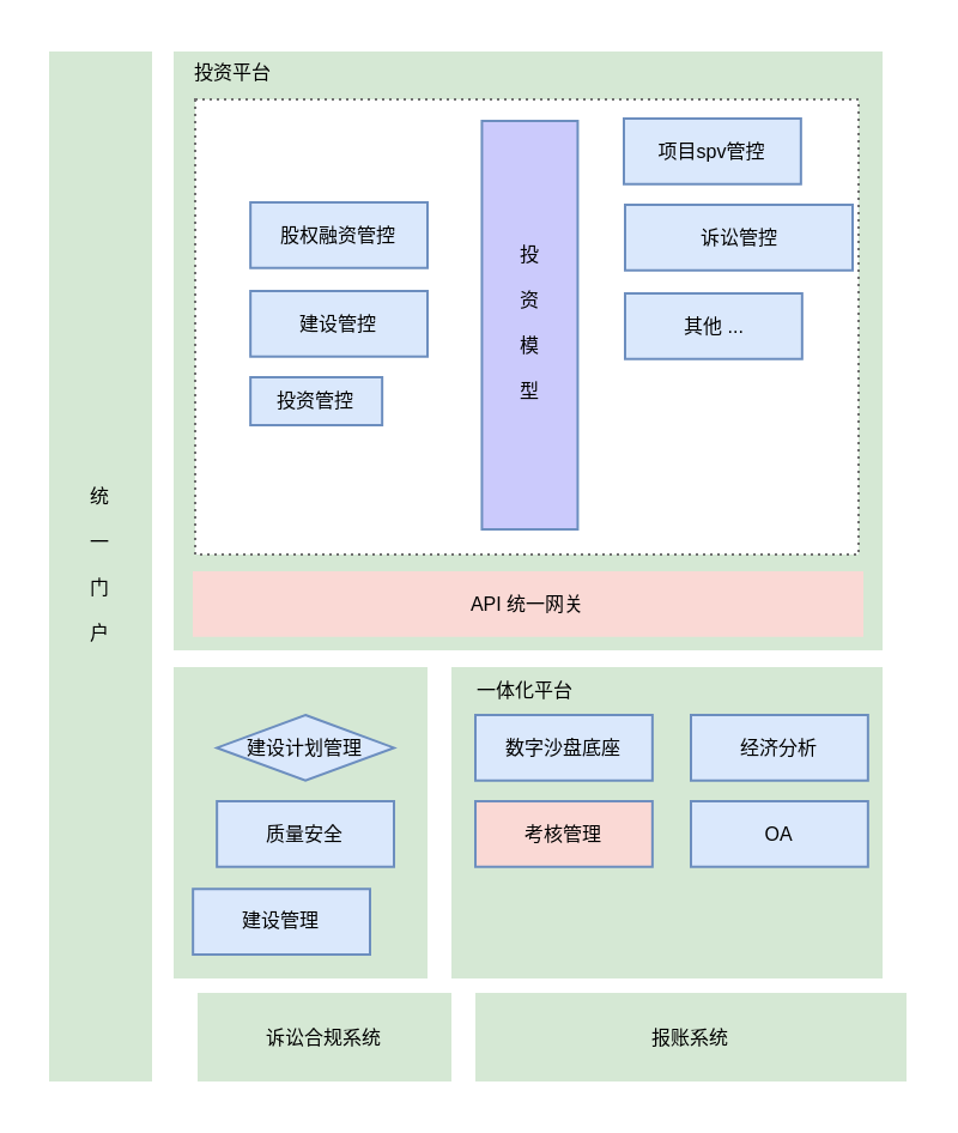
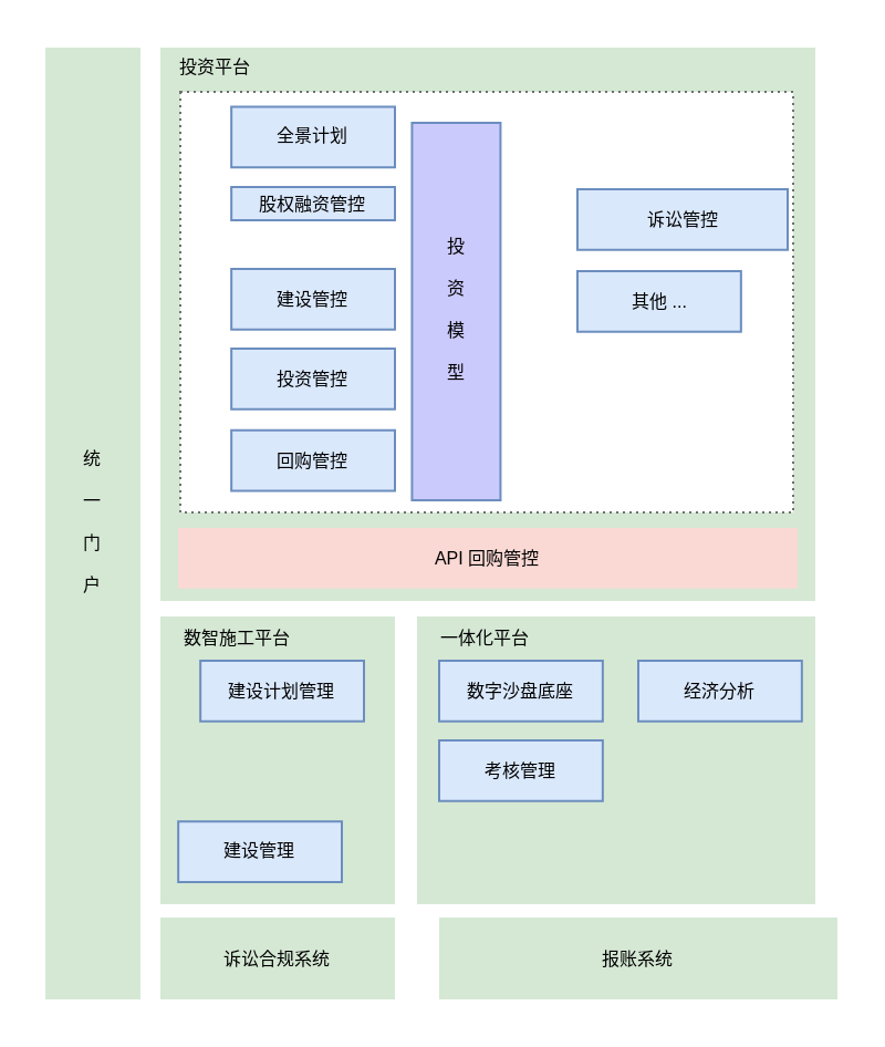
  <mxCell id="0" />
  <mxCell id="1" parent="0" />
  <mxCell id="2" value="&lt;font face=&quot;Verdana&quot;&gt;统&lt;/font&gt;&lt;div&gt;&lt;font face=&quot;vnL10JmiuG5p4E21sSXh&quot;&gt;&lt;br&gt;&lt;/font&gt;&lt;/div&gt;&lt;div&gt;&lt;font face=&quot;vnL10JmiuG5p4E21sSXh&quot;&gt;一&lt;/font&gt;&lt;/div&gt;&lt;div&gt;&lt;font face=&quot;vnL10JmiuG5p4E21sSXh&quot;&gt;&lt;br&gt;&lt;/font&gt;&lt;/div&gt;&lt;div&gt;&lt;font face=&quot;vnL10JmiuG5p4E21sSXh&quot;&gt;门&lt;/font&gt;&lt;/div&gt;&lt;div&gt;&lt;font face=&quot;vnL10JmiuG5p4E21sSXh&quot;&gt;&lt;br&gt;&lt;/font&gt;&lt;/div&gt;&lt;div&gt;&lt;font face=&quot;vnL10JmiuG5p4E21sSXh&quot;&gt;户&lt;/font&gt;&lt;/div&gt;" style="rounded=0;whiteSpace=wrap;html=1;fillColor=#d5e8d4;strokeColor=none;fontSize=8;textDirection=ltr;" parent="1" vertex="1"><mxGeometry x="20" y="21" width="43" height="430" as="geometry" /></mxCell>
  <mxCell id="3" value="报账系统" style="rounded=0;whiteSpace=wrap;html=1;fillColor=#d5e8d4;strokeColor=none;fontSize=8;" parent="1" vertex="1"><mxGeometry x="198" y="414" width="180" height="37" as="geometry" /></mxCell>
- <mxCell id="4" value="诉讼合规系统" style="rounded=0;whiteSpace=wrap;html=1;fillColor=#d5e8d4;strokeColor=none;fontSize=8;" parent="1" vertex="1"><mxGeometry x="82" y="414" width="106" height="37" as="geometry" /></mxCell>
+ <mxCell id="4" value="诉讼合规系统" style="rounded=0;whiteSpace=wrap;html=1;fillColor=#d5e8d4;strokeColor=none;fontSize=8;" parent="1" vertex="1"><mxGeometry x="72" y="414" width="106" height="37" as="geometry" /></mxCell>
  <mxCell id="5" value="" style="rounded=0;whiteSpace=wrap;html=1;fillColor=#d5e8d4;strokeColor=none;fontSize=8;" parent="1" vertex="1"><mxGeometry x="72" y="278" width="106" height="130" as="geometry" /></mxCell>
  <mxCell id="6" value="投资平台" style="rounded=0;whiteSpace=wrap;html=1;fillColor=#d5e8d4;strokeColor=none;fontSize=8;" parent="1" vertex="1"><mxGeometry x="72" y="21" width="296" height="250" as="geometry" /></mxCell>
  <mxCell id="7" value="" style="rounded=0;whiteSpace=wrap;html=1;fillColor=#d5e8d4;strokeColor=none;fontSize=8;" parent="1" vertex="1"><mxGeometry x="188" y="278" width="180" height="130" as="geometry" /></mxCell>
  <mxCell id="8" value="投资平台" style="rounded=0;whiteSpace=wrap;html=1;fillColor=none;strokeColor=none;fontSize=8;" parent="1" vertex="1"><mxGeometry x="62" y="20" width="70" height="20" as="geometry" /></mxCell>
  <mxCell id="9" value="" style="rounded=0;whiteSpace=wrap;html=1;dashed=1;dashPattern=1 2;fontSize=8;strokeColor=#707070;" parent="1" vertex="1"><mxGeometry x="81" y="41" width="277" height="190" as="geometry" /></mxCell>
- <mxCell id="10" value="投&lt;div&gt;&lt;br&gt;&lt;div&gt;资&lt;/div&gt;&lt;div&gt;&lt;br&gt;&lt;/div&gt;&lt;div&gt;模&lt;/div&gt;&lt;div&gt;&lt;br&gt;&lt;/div&gt;&lt;div&gt;型&lt;/div&gt;&lt;/div&gt;" style="rounded=0;whiteSpace=wrap;html=1;fillColor=#CBCAFC;strokeColor=#6c8ebf;fontSize=8;verticalAlign=middle;" parent="1" vertex="1"><mxGeometry x="200.72" y="50" width="40" height="170.5" as="geometry" /></mxCell>
- <mxCell id="11" value="项目spv管控" style="rounded=0;whiteSpace=wrap;html=1;fillColor=#dae8fc;strokeColor=#6c8ebf;fontSize=8;verticalAlign=middle;" parent="1" vertex="1"><mxGeometry x="260" y="49.002" width="73.92" height="27.37" as="geometry" /></mxCell>
- <mxCell id="13" value="股权融资管控" style="rounded=0;whiteSpace=wrap;html=1;fillColor=#dae8fc;strokeColor=#6c8ebf;fontSize=8;verticalAlign=middle;" parent="1" vertex="1"><mxGeometry x="104.08" y="84" width="73.92" height="27.37" as="geometry" /></mxCell>
+ <mxCell id="10" value="投&lt;div&gt;&lt;br&gt;&lt;div&gt;资&lt;/div&gt;&lt;div&gt;&lt;br&gt;&lt;/div&gt;&lt;div&gt;模&lt;/div&gt;&lt;div&gt;&lt;br&gt;&lt;/div&gt;&lt;div&gt;型&lt;/div&gt;&lt;/div&gt;" style="rounded=0;whiteSpace=wrap;html=1;fillColor=#CBCAFC;strokeColor=#6c8ebf;fontSize=8;verticalAlign=middle;" parent="1" vertex="1"><mxGeometry x="185.72" y="55" width="40" height="170.5" as="geometry" /></mxCell>
+ <mxCell id="12" value="全景计划" style="rounded=0;whiteSpace=wrap;html=1;fillColor=#dae8fc;strokeColor=#6c8ebf;fontSize=8;verticalAlign=middle;" parent="1" vertex="1"><mxGeometry x="104.08" y="47.75" width="73.92" height="27.37" as="geometry" /></mxCell>
+ <mxCell id="13" value="股权融资管控" style="rounded=0;whiteSpace=wrap;html=1;fillColor=#dae8fc;strokeColor=#6c8ebf;fontSize=8;verticalAlign=middle;" parent="1" vertex="1"><mxGeometry x="104.08" y="84" width="73.92" height="15" as="geometry" /></mxCell>
  <mxCell id="14" value="建设管控" style="rounded=0;whiteSpace=wrap;html=1;fillColor=#dae8fc;strokeColor=#6c8ebf;fontSize=8;verticalAlign=middle;" parent="1" vertex="1"><mxGeometry x="104.08" y="121" width="73.92" height="27.37" as="geometry" /></mxCell>
- <mxCell id="15" value="投资管控" style="rounded=0;whiteSpace=wrap;html=1;fillColor=#dae8fc;strokeColor=#6c8ebf;fontSize=8;verticalAlign=middle;" parent="1" vertex="1"><mxGeometry x="104.08" y="157" width="55" height="20" as="geometry" /></mxCell>
+ <mxCell id="15" value="投资管控" style="rounded=0;whiteSpace=wrap;html=1;fillColor=#dae8fc;strokeColor=#6c8ebf;fontSize=8;verticalAlign=middle;" parent="1" vertex="1"><mxGeometry x="104.08" y="157" width="73.92" height="27.37" as="geometry" /></mxCell>
+ <mxCell id="16" value="回购管控" style="rounded=0;whiteSpace=wrap;html=1;fillColor=#dae8fc;strokeColor=#6c8ebf;fontSize=8;verticalAlign=middle;" parent="1" vertex="1"><mxGeometry x="104.08" y="193.882" width="73.92" height="27.37" as="geometry" /></mxCell>
  <mxCell id="17" value="诉讼管控" style="rounded=0;whiteSpace=wrap;html=1;fillColor=#dae8fc;strokeColor=#6c8ebf;fontSize=8;verticalAlign=middle;" parent="1" vertex="1"><mxGeometry x="260.5" y="85.002" width="95" height="27.37" as="geometry" /></mxCell>
  <mxCell id="18" value="其他 ..." style="rounded=0;whiteSpace=wrap;html=1;fillColor=#dae8fc;strokeColor=#6c8ebf;fontSize=8;verticalAlign=middle;" parent="1" vertex="1"><mxGeometry x="260.5" y="122.002" width="73.92" height="27.37" as="geometry" /></mxCell>
- <mxCell id="19" value="API 统一网关" style="rounded=0;whiteSpace=wrap;html=1;fillColor=#fad9d5;strokeColor=none;fontSize=8;verticalAlign=middle;" parent="1" vertex="1"><mxGeometry x="80" y="238" width="280" height="27.37" as="geometry" /></mxCell>
+ <mxCell id="19" value="API 回购管控" style="rounded=0;whiteSpace=wrap;html=1;fillColor=#fad9d5;strokeColor=none;fontSize=8;verticalAlign=middle;" parent="1" vertex="1"><mxGeometry x="80" y="238" width="280" height="27.37" as="geometry" /></mxCell>
+ <mxCell id="20" value="数智施工平台" style="rounded=0;whiteSpace=wrap;html=1;fillColor=none;strokeColor=none;fontSize=8;" parent="1" vertex="1"><mxGeometry x="72" y="278" width="70" height="20" as="geometry" /></mxCell>
  <mxCell id="21" value="一体化平台" style="rounded=0;whiteSpace=wrap;html=1;fillColor=none;strokeColor=none;fontSize=8;" parent="1" vertex="1"><mxGeometry x="184" y="278" width="70" height="20" as="geometry" /></mxCell>
- <mxCell id="22" value="建设计划管理" style="rhombus;whiteSpace=wrap;html=1;fillColor=#dae8fc;strokeColor=#6c8ebf;fontSize=8;verticalAlign=middle;" parent="1" vertex="1"><mxGeometry x="90.08" y="298.002" width="73.92" height="27.37" as="geometry" /></mxCell>
- <mxCell id="23" value="质量安全" style="rounded=0;whiteSpace=wrap;html=1;fillColor=#dae8fc;strokeColor=#6c8ebf;fontSize=8;verticalAlign=middle;" parent="1" vertex="1"><mxGeometry x="90.08" y="334.002" width="73.92" height="27.37" as="geometry" /></mxCell>
+ <mxCell id="22" value="建设计划管理" style="rounded=0;whiteSpace=wrap;html=1;fillColor=#dae8fc;strokeColor=#6c8ebf;fontSize=8;verticalAlign=middle;" parent="1" vertex="1"><mxGeometry x="90.08" y="298.002" width="73.92" height="27.37" as="geometry" /></mxCell>
  <mxCell id="24" value="建设管理" style="rounded=0;whiteSpace=wrap;html=1;fillColor=#dae8fc;strokeColor=#6c8ebf;fontSize=8;verticalAlign=middle;" parent="1" vertex="1"><mxGeometry x="80.08" y="370.632" width="73.92" height="27.37" as="geometry" /></mxCell>
  <mxCell id="25" value="数字沙盘底座" style="rounded=0;whiteSpace=wrap;html=1;fillColor=#dae8fc;strokeColor=#6c8ebf;fontSize=8;verticalAlign=middle;" parent="1" vertex="1"><mxGeometry x="198" y="298.002" width="73.92" height="27.37" as="geometry" /></mxCell>
  <mxCell id="26" value="经济分析" style="rounded=0;whiteSpace=wrap;html=1;fillColor=#dae8fc;strokeColor=#6c8ebf;fontSize=8;verticalAlign=middle;" parent="1" vertex="1"><mxGeometry x="288" y="298.002" width="73.92" height="27.37" as="geometry" /></mxCell>
- <mxCell id="27" value="考核管理" style="rounded=0;whiteSpace=wrap;html=1;fillColor=#fad9d5;strokeColor=#6c8ebf;fontSize=8;verticalAlign=middle;" parent="1" vertex="1"><mxGeometry x="198" y="334.002" width="73.92" height="27.37" as="geometry" /></mxCell>
- <mxCell id="28" value="OA" style="rounded=0;whiteSpace=wrap;html=1;fillColor=#dae8fc;strokeColor=#6c8ebf;fontSize=8;verticalAlign=middle;" parent="1" vertex="1"><mxGeometry x="288" y="334.002" width="73.92" height="27.37" as="geometry" /></mxCell>
+ <mxCell id="27" value="考核管理" style="rounded=0;whiteSpace=wrap;html=1;fillColor=#dae8fc;strokeColor=#6c8ebf;fontSize=8;verticalAlign=middle;" parent="1" vertex="1"><mxGeometry x="198" y="334.002" width="73.92" height="27.37" as="geometry" /></mxCell>
